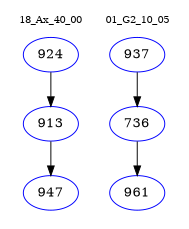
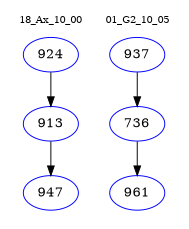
  digraph {
    node [color=blue]
    edge [color=black]
    n1 [label=924]
    n2 [label=913]
    n3 [label=947]
    n4 [label=937]
    n5 [label=736]
    n6 [label=961]
    subgraph cluster_1 {
      color=white
      fontsize=10
-     label="18_Ax_40_00"
+     label="18_Ax_10_00"
      n1
      n2
      n3
    }
    subgraph cluster_2 {
      color=white
      fontsize=10
      label="01_G2_10_05"
      n4
      n5
      n6
    }
    n1 -> n2
    n2 -> n3
    n4 -> n5
    n5 -> n6
  }
